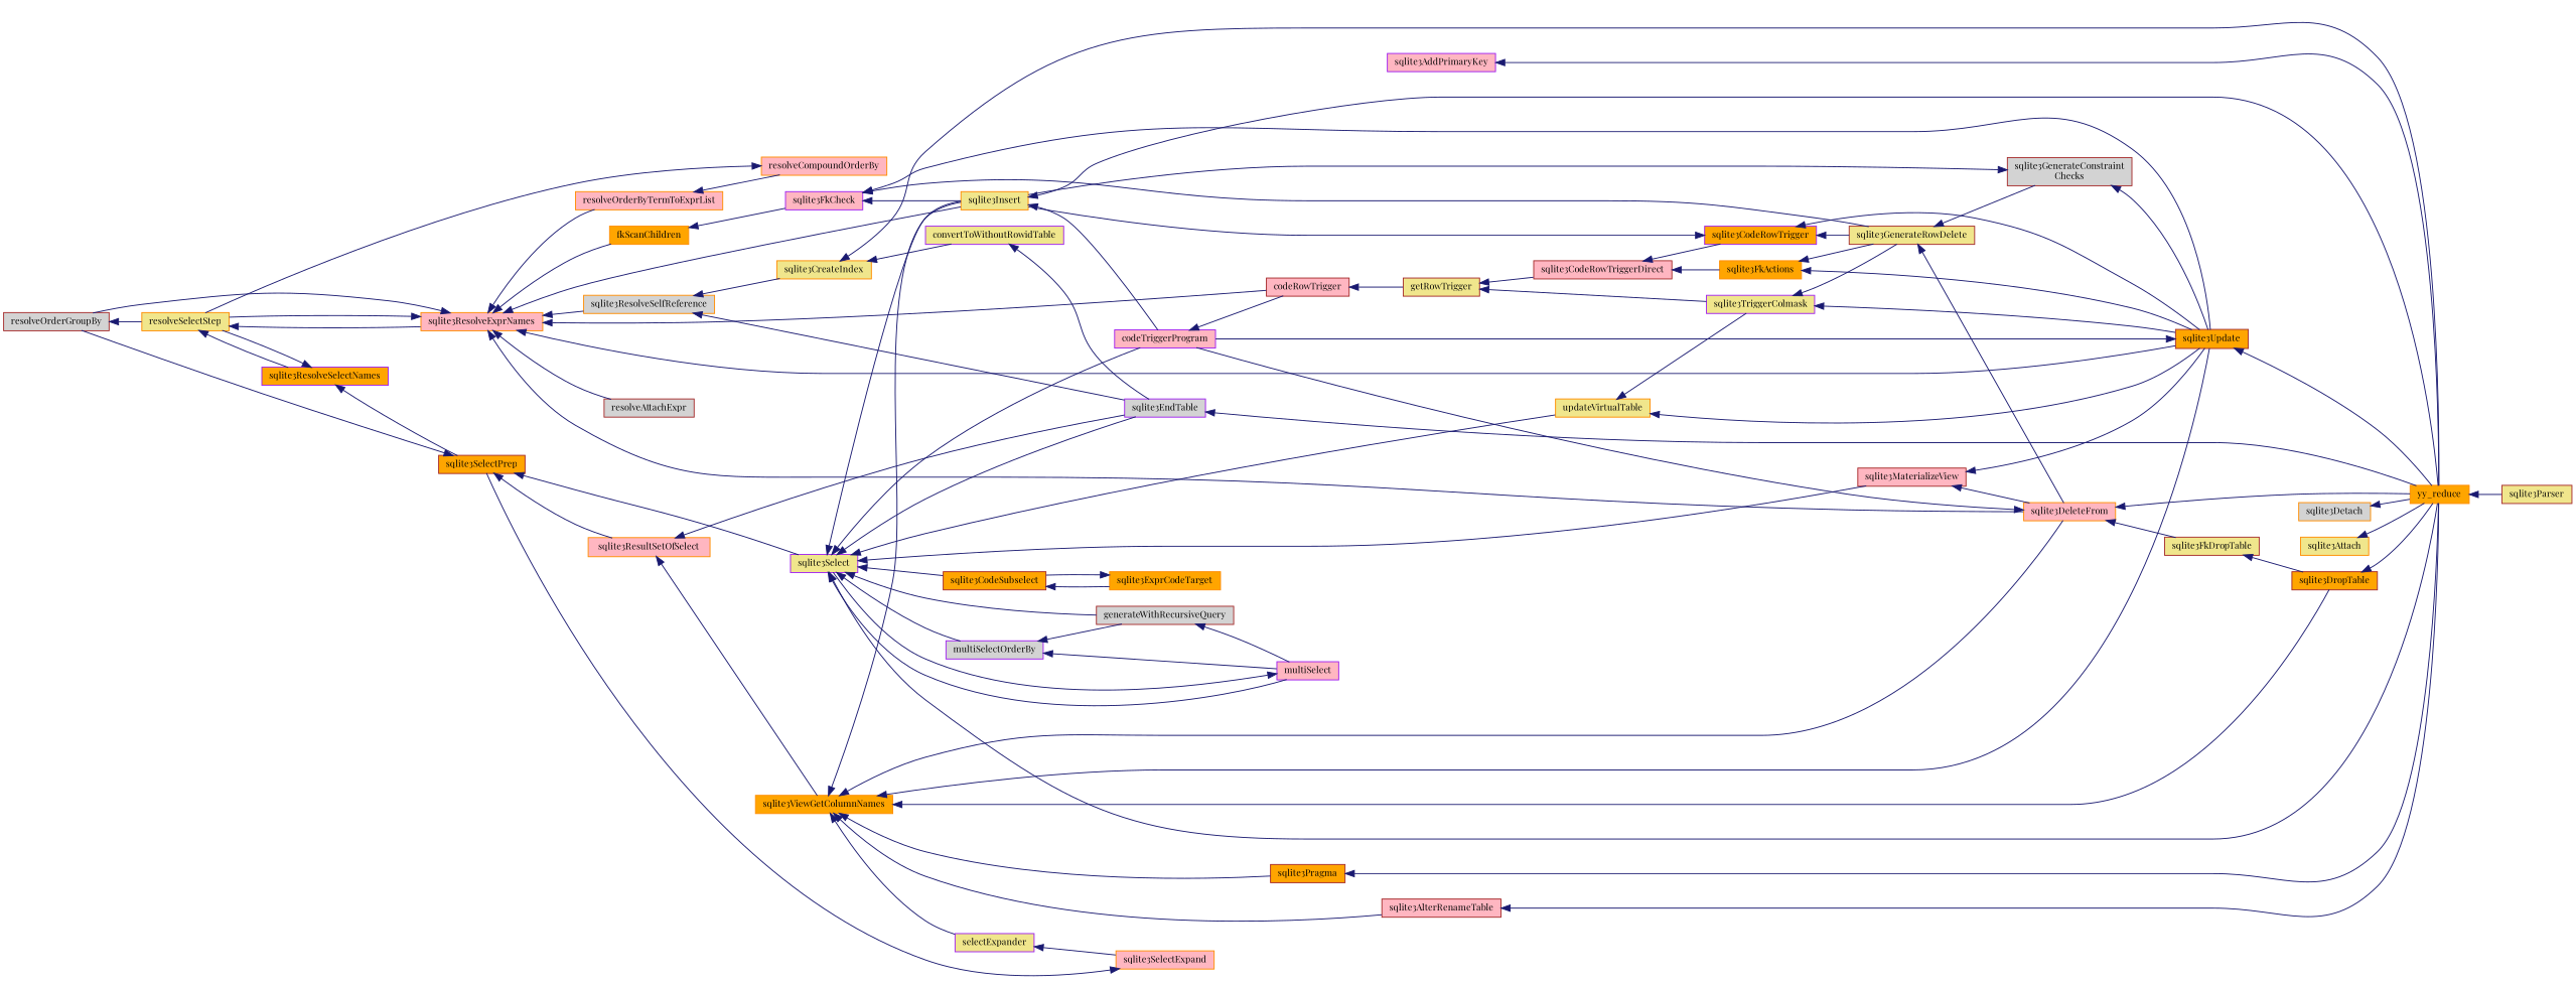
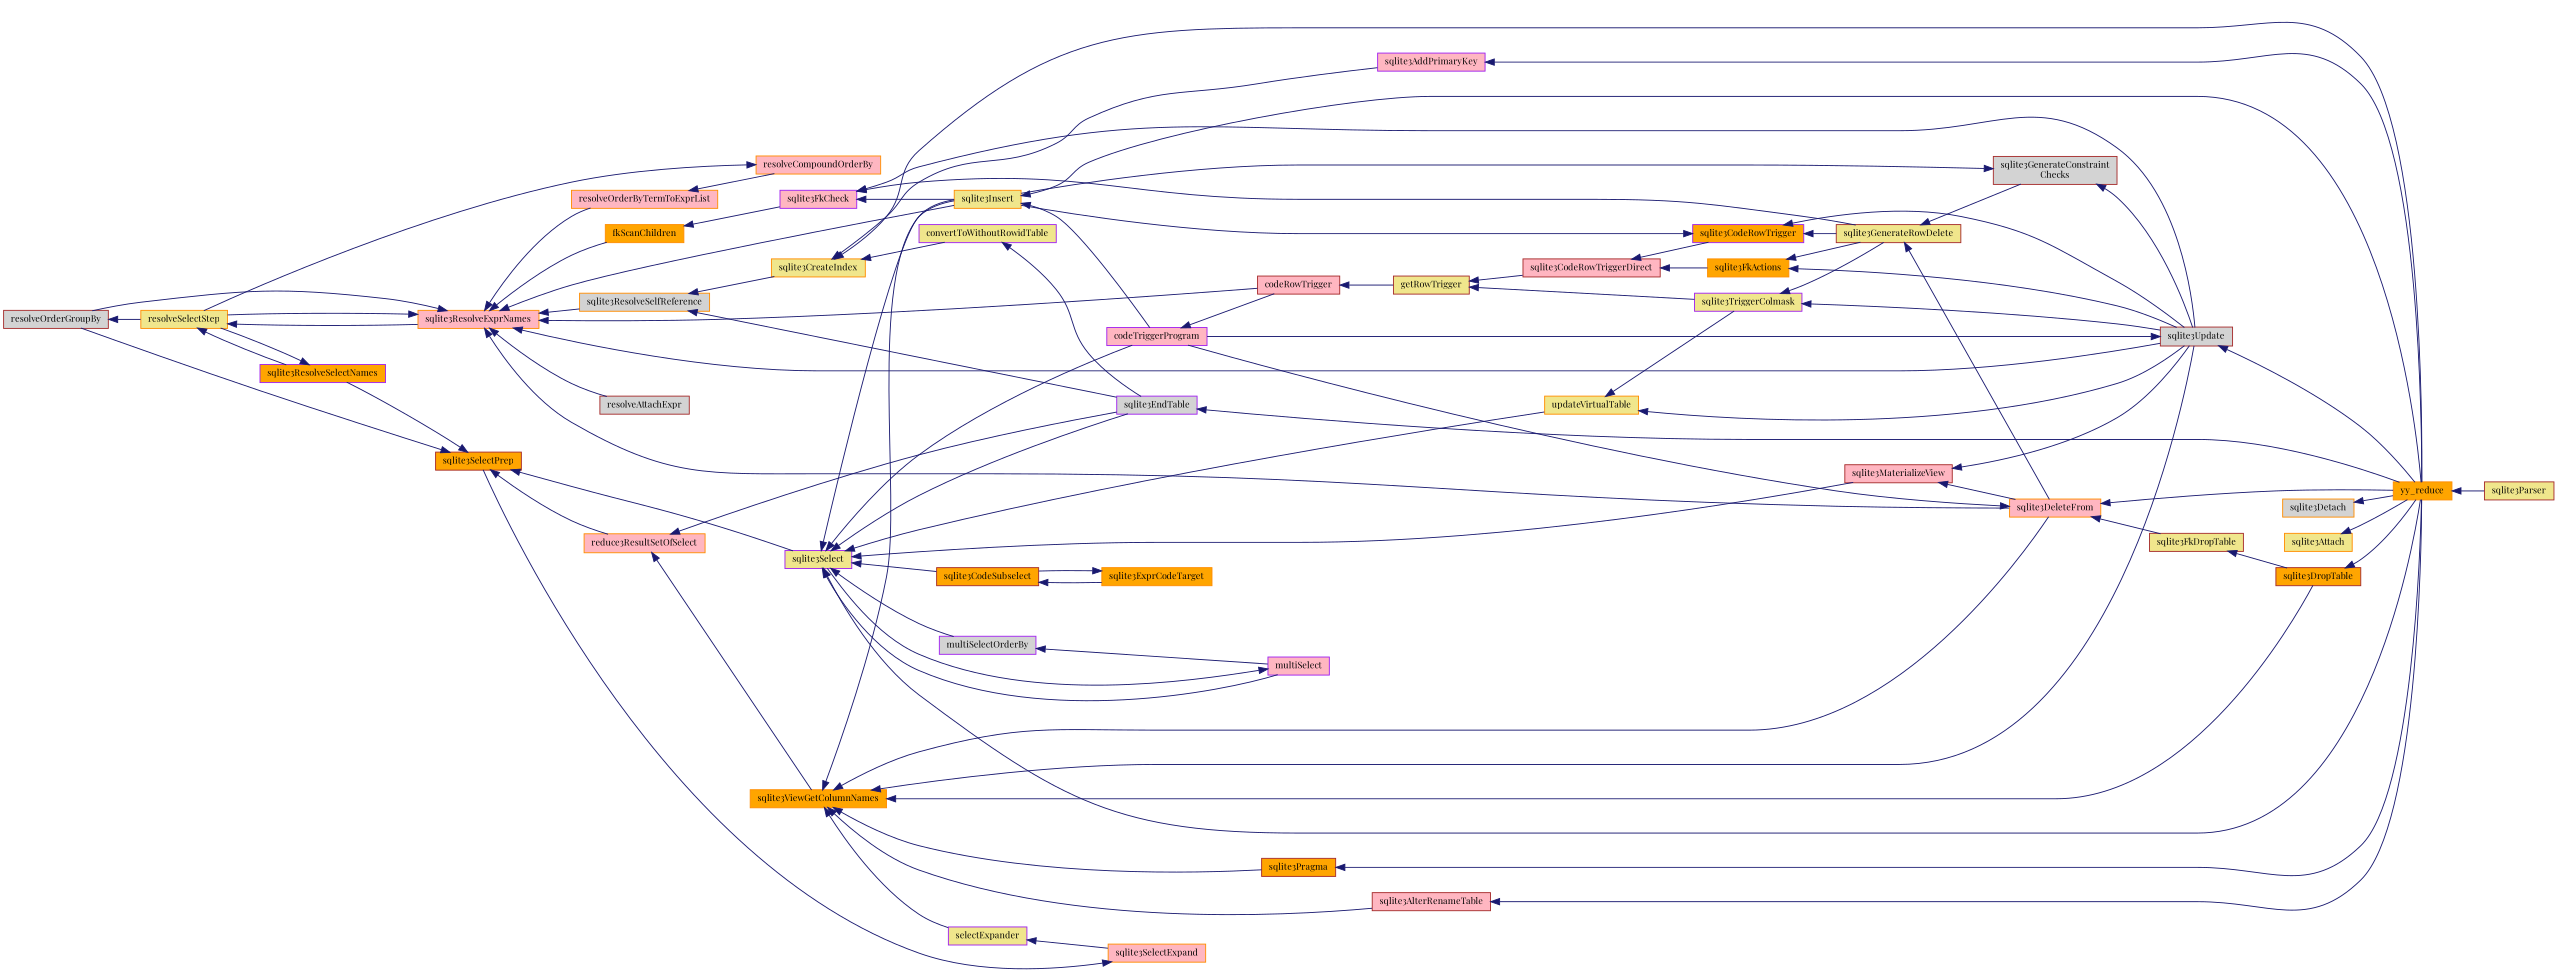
  digraph {
    fontname="Playfair Display"
    rankdir=LR
    node [color=darkorange fillcolor=lightpink fontname="Playfair Display" fontsize=10 shape=record style=filled]
    edge [color=midnightblue dir=back fontname="Playfair Display" fontsize=10 labelfontname=FreeSans labelfontsize=10 style=solid]
    n1 [color=brown fillcolor=lightgrey fontcolor=black height=0.2 label=resolveOrderGroupBy width=0.4]
    n2 [fillcolor=khaki height=0.2 label=resolveSelectStep width=0.4]
    n3 [height=0.2 label=sqlite3ResolveExprNames width=0.4]
    n4 [color=purple fillcolor=orange height=0.2 label=sqlite3ResolveSelectNames width=0.4]
    n5 [height=0.2 label=resolveOrderByTermToExprList width=0.4]
    n6 [fillcolor=lightgrey height=0.2 label=sqlite3ResolveSelfReference width=0.4]
    n7 [color=brown fillcolor=lightgrey height=0.2 label=resolveAttachExpr width=0.4]
    n8 [height=0.2 label=sqlite3DeleteFrom width=0.4]
    n9 [color=brown height=0.2 label=codeRowTrigger width=0.4]
    n10 [fillcolor=khaki height=0.2 label=sqlite3Insert width=0.4]
-   n11 [color=brown fillcolor=orange height=0.2 label=sqlite3Update width=0.4]
+   n11 [color=brown fillcolor=lightgrey height=0.2 label=sqlite3Update width=0.4]
    n12 [fillcolor=orange height=0.2 label=fkScanChildren width=0.4]
    n13 [color=brown fillcolor=orange height=0.2 label=sqlite3SelectPrep width=0.4]
    n14 [height=0.2 label=resolveCompoundOrderBy width=0.4]
    n15 [color=purple fillcolor=lightgrey height=0.2 label=sqlite3EndTable width=0.4]
    n16 [fillcolor=khaki height=0.2 label=sqlite3CreateIndex width=0.4]
    n17 [fillcolor=orange height=0.2 label=yy_reduce width=0.4]
    n18 [color=brown fillcolor=khaki height=0.2 label=sqlite3FkDropTable width=0.4]
    n19 [color=purple height=0.2 label=codeTriggerProgram width=0.4]
    n20 [color=brown fillcolor=khaki height=0.2 label=getRowTrigger width=0.4]
    n21 [color=purple height=0.2 label=sqlite3FkCheck width=0.4]
    n22 [color=purple height=0.2 label=sqlite3AddPrimaryKey width=0.4]
    n23 [color=purple fillcolor=khaki height=0.2 label=convertToWithoutRowidTable width=0.4]
    n24 [color=brown fillcolor=khaki height=0.2 label=sqlite3Parser width=0.4]
    n25 [fillcolor=lightgrey height=0.2 label=sqlite3Detach width=0.4]
    n26 [fillcolor=khaki height=0.2 label=sqlite3Attach width=0.4]
    n27 [color=brown fillcolor=orange height=0.2 label=sqlite3DropTable width=0.4]
    n28 [color=brown height=0.2 label=sqlite3CodeRowTriggerDirect width=0.4]
    n29 [color=purple fillcolor=khaki height=0.2 label=sqlite3TriggerColmask width=0.4]
    n30 [fillcolor=orange height=0.2 label=sqlite3FkActions width=0.4]
    n31 [color=purple fillcolor=orange height=0.2 label=sqlite3CodeRowTrigger width=0.4]
    n32 [color=brown fillcolor=khaki height=0.2 label=sqlite3GenerateRowDelete width=0.4]
    n33 [color=brown fillcolor=lightgrey height=0.2 label="sqlite3GenerateConstraint\lChecks" width=0.4]
-   n34 [height=0.2 label=sqlite3ResultSetOfSelect width=0.4]
+   n34 [height=0.2 label=reduce3ResultSetOfSelect width=0.4]
    n35 [color=purple fillcolor=khaki height=0.2 label=sqlite3Select width=0.4]
    n36 [fillcolor=orange height=0.2 label=sqlite3ViewGetColumnNames width=0.4]
    n37 [color=brown fillcolor=orange height=0.2 label=sqlite3CodeSubselect width=0.4]
    n38 [color=brown height=0.2 label=sqlite3MaterializeView width=0.4]
-   n39 [color=brown fillcolor=lightgrey height=0.2 label=generateWithRecursiveQuery width=0.4]
    n40 [color=purple height=0.2 label=multiSelect width=0.4]
    n41 [color=purple fillcolor=lightgrey height=0.2 label=multiSelectOrderBy width=0.4]
    n42 [fillcolor=khaki height=0.2 label=updateVirtualTable width=0.4]
    n43 [color=brown height=0.2 label=sqlite3AlterRenameTable width=0.4]
    n44 [color=brown fillcolor=orange height=0.2 label=sqlite3Pragma width=0.4]
    n45 [color=purple fillcolor=khaki height=0.2 label=selectExpander width=0.4]
    n46 [height=0.2 label=sqlite3SelectExpand width=0.4]
    n47 [fillcolor=orange height=0.2 label=sqlite3ExprCodeTarget width=0.4]
    n1 -> n2
    n2 -> n3
    n2 -> n4
    n3 -> n1
    n3 -> n2
    n3 -> n5
    n3 -> n6
    n3 -> n7
    n3 -> n8
    n3 -> n9
    n3 -> n10
    n3 -> n11
    n3 -> n12
    n4 -> n2
-   n4 -> n13
+   n13 -> n4
    n5 -> n14
    n6 -> n15
    n6 -> n16
    n8 -> n17
    n8 -> n18
    n8 -> n19
    n9 -> n20
    n10 -> n17
    n10 -> n19
    n11 -> n17
    n11 -> n19
    n12 -> n21
    n13 -> n1
    n13 -> n34
    n13 -> n35
    n14 -> n2
    n15 -> n17
    n16 -> n17
+   n16 -> n22
    n16 -> n23
    n17 -> n24
    n18 -> n27
    n19 -> n9
    n20 -> n28
    n20 -> n29
    n21 -> n10
    n21 -> n11
    n21 -> n32
    n22 -> n17
    n23 -> n15
    n25 -> n17
    n26 -> n17
    n27 -> n17
    n28 -> n30
    n28 -> n31
    n29 -> n11
    n29 -> n32
    n30 -> n11
    n30 -> n32
    n31 -> n10
    n31 -> n11
    n31 -> n32
    n32 -> n8
    n32 -> n33
    n33 -> n10
    n33 -> n11
    n34 -> n15
    n34 -> n36
    n35 -> n10
    n35 -> n15
    n35 -> n17
    n35 -> n19
    n35 -> n37
    n35 -> n38
-   n35 -> n39
    n35 -> n40
    n35 -> n41
    n35 -> n42
    n36 -> n8
    n36 -> n10
    n36 -> n11
    n36 -> n27
    n36 -> n43
    n36 -> n44
    n36 -> n45
    n37 -> n47
    n38 -> n8
    n38 -> n11
-   n39 -> n40
    n40 -> n35
-   n41 -> n39
    n41 -> n40
    n42 -> n11
    n42 -> n29
    n43 -> n17
    n44 -> n17
    n45 -> n46
    n46 -> n13
    n47 -> n37
  }
